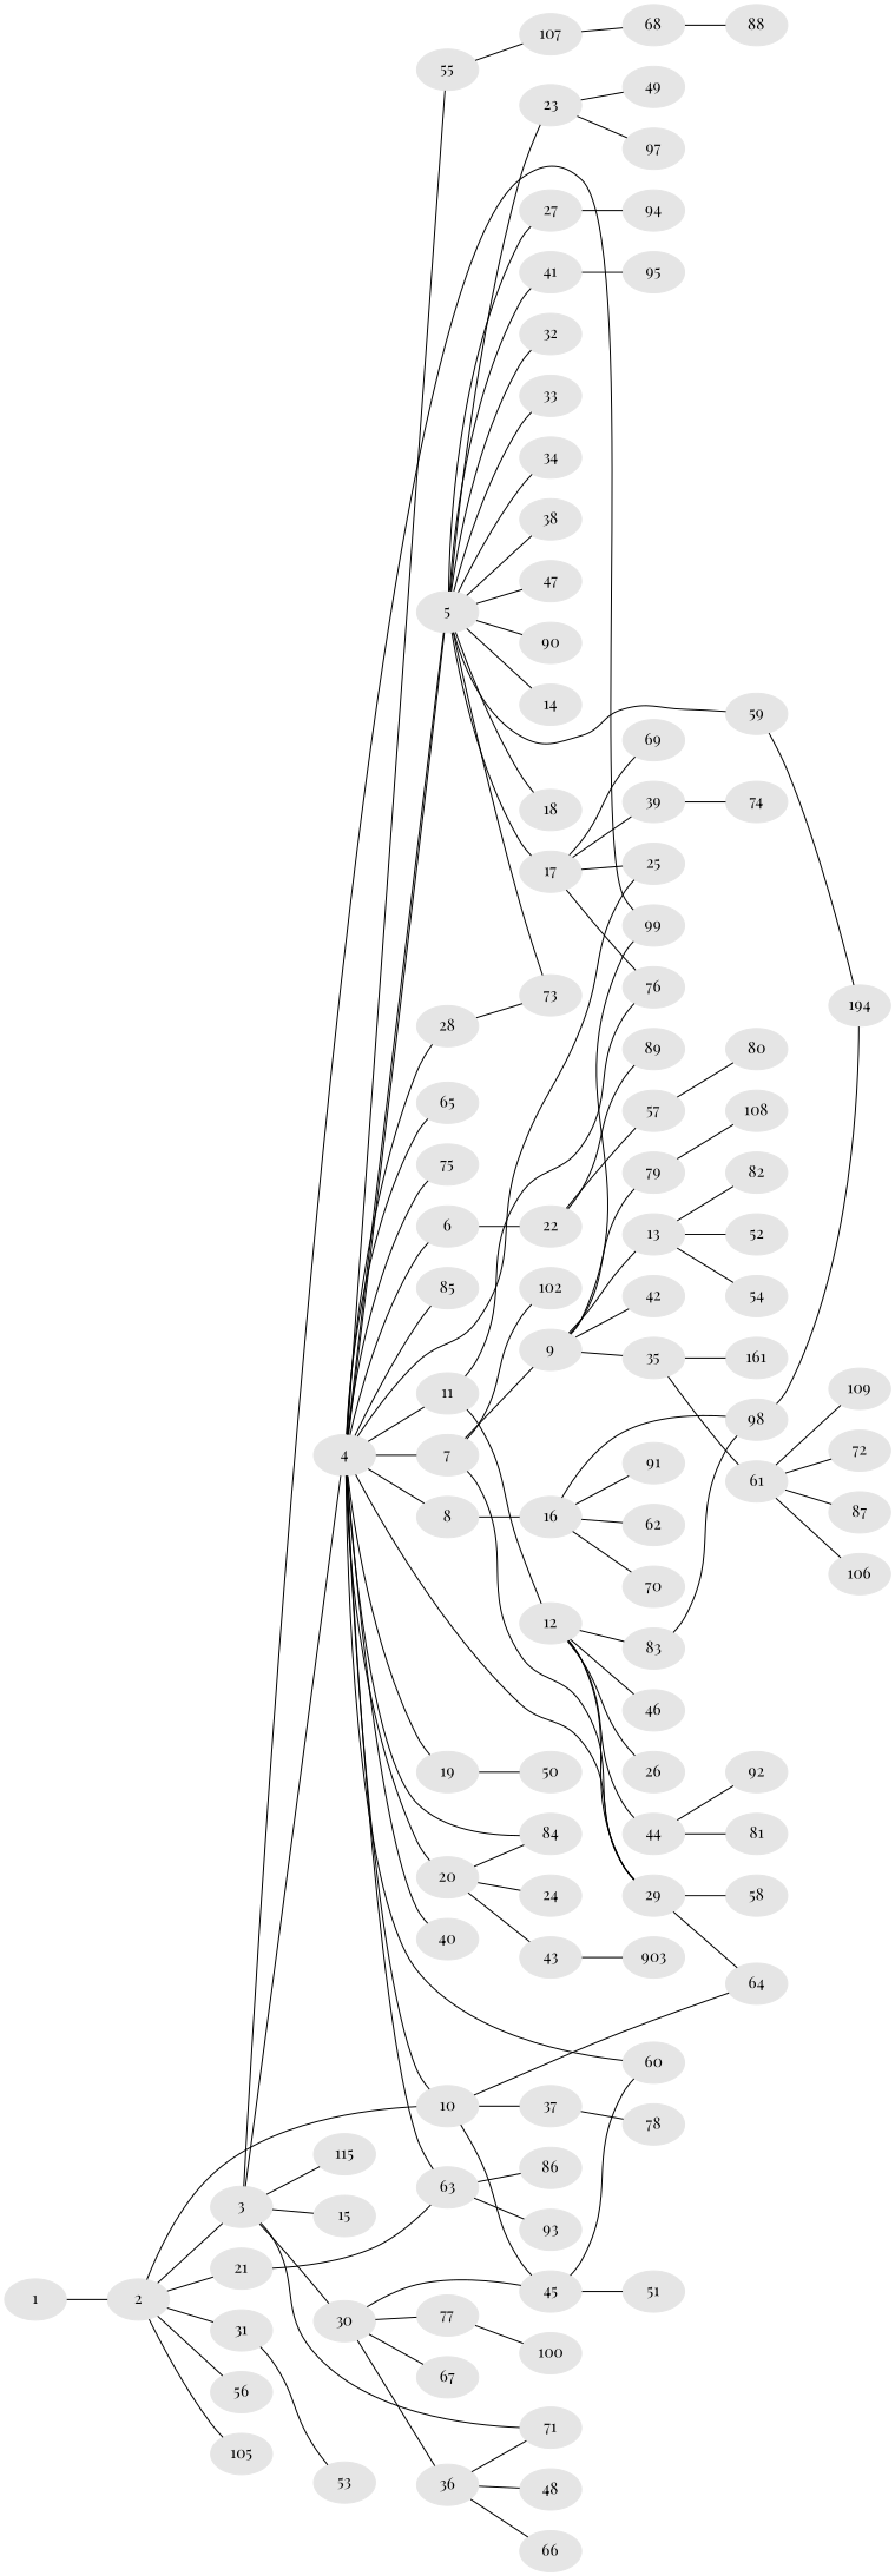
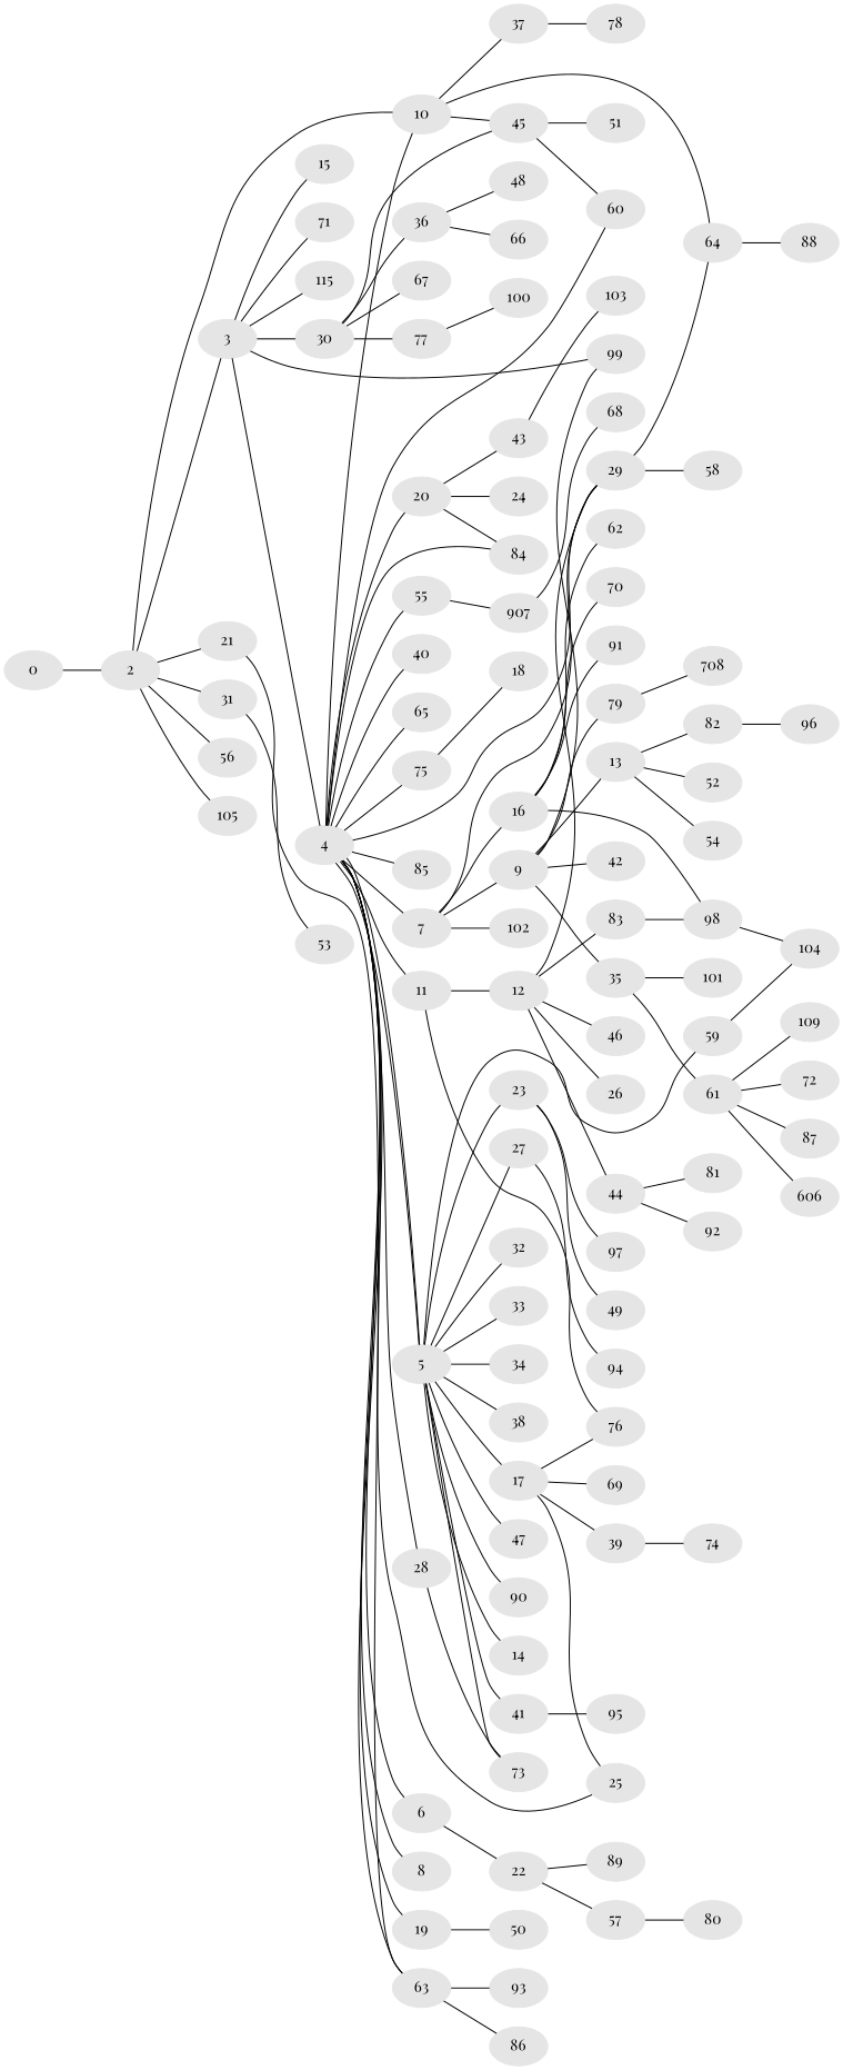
  graph {
    fontname="Playfair Display"
    rankdir=LR
    node [color=gray90 fontname="Playfair Display" style=filled]
    edge [fontname="Playfair Display"]
-   1
+   1 [label=0]
    2
    3
    10
    21
    31
    56
    105
    4
    15
    30
    71
    99
    n14 [label=115]
    37
    45
    64
    63
    53
    5
    6
    7
    8
    11
    19
    20
    25
    28
    29
    40
    55
    60
    65
    75
    84
    85
    36
    67
    77
    14
    17
    18
    23
    27
    32
    33
    34
    38
    41
    47
    59
    73
    90
    22
    9
    102
    16
    12
    76
    50
    24
    43
    58
-   107
+   107 [label=907]
    86
    93
    39
    69
    49
    97
    94
    95
-   104 [label=194]
+   104
    57
    89
    13
    35
    42
    79
    62
    70
    91
    98
    52
    54
    82
    61
-   101 [label=161]
-   108
+   101
+   108 [label=708]
    78
    51
    88
    26
    44
    46
    83
    81
    92
+   96
    74
-   103 [label=903]
+   103
    80
    48
    66
    100
    72
    87
-   106
+   106 [label=606]
    109
    68
    1 -- 2
    2 -- 3
    2 -- 10
    2 -- 21
    2 -- 31
    2 -- 56
    2 -- 105
    3 -- 4
    3 -- 15
    3 -- 30
    3 -- 71
    3 -- 99
    3 -- n14
    10 -- 37
    10 -- 45
    10 -- 64
    21 -- 63
    31 -- 53
    4 -- 10
    4 -- 63
    4 -- 5
    4 -- 5
    4 -- 6
    4 -- 7
    4 -- 8
    4 -- 11
    4 -- 19
    4 -- 20
    4 -- 25
    4 -- 28
    4 -- 29
    4 -- 40
    4 -- 55
    4 -- 60
    4 -- 65
    4 -- 75
    4 -- 84
    4 -- 85
    30 -- 45
    30 -- 36
    30 -- 67
    30 -- 77
    37 -- 78
    45 -- 60
    45 -- 51
-   68 -- 88
+   64 -- 88
    63 -- 86
    63 -- 93
    5 -- 14
    5 -- 17
-   5 -- 18
+   75 -- 18
    5 -- 23
    5 -- 27
    5 -- 32
    5 -- 33
    5 -- 34
    5 -- 38
    5 -- 41
    5 -- 47
    5 -- 59
    5 -- 73
    5 -- 90
    6 -- 22
    7 -- 29
    7 -- 9
    7 -- 102
-   8 -- 16
+   7 -- 16
    11 -- 12
    11 -- 76
    19 -- 50
    20 -- 84
    20 -- 24
    20 -- 43
    28 -- 73
    29 -- 64
    29 -- 58
    55 -- 107
-   36 -- 71
    36 -- 48
    36 -- 66
    77 -- 100
    17 -- 25
    17 -- 76
    17 -- 39
    17 -- 69
    23 -- 49
    23 -- 97
    27 -- 94
    41 -- 95
    59 -- 104
    22 -- 57
    22 -- 89
    9 -- 99
    9 -- 13
    9 -- 35
    9 -- 42
    9 -- 79
    16 -- 62
    16 -- 70
    16 -- 91
    16 -- 98
    12 -- 29
    12 -- 26
    12 -- 44
    12 -- 46
    12 -- 83
    43 -- 103
    107 -- 68
    39 -- 74
    57 -- 80
    13 -- 52
    13 -- 54
    13 -- 82
    35 -- 61
    35 -- 101
    79 -- 108
    98 -- 104
+   82 -- 96
    61 -- 72
    61 -- 87
    61 -- 106
    61 -- 109
    44 -- 81
    44 -- 92
    83 -- 98
  }
